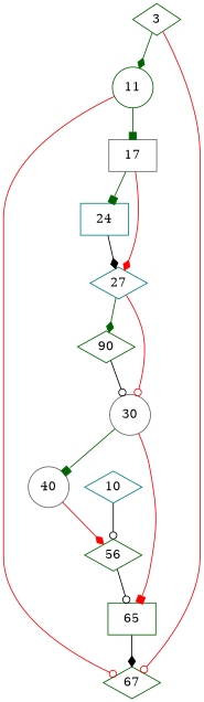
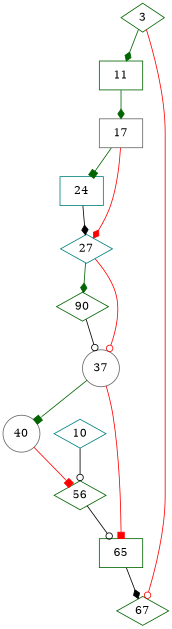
  strict digraph {
    node [color=darkgreen shape=diamond]
    edge [arrowhead=diamond color=red cond=false]
    3 [entry=true]
-   11 [shape=circle]
+   11 [shape=box]
    67
    17 [color=gray40 shape=box]
    24 [color=teal shape=box]
    27 [color=teal]
    n7 [label=90]
-   37 [color=gray40 shape=circle label=30]
+   37 [color=gray40 shape=circle]
    40 [color=gray40 shape=circle]
    65 [shape=box]
    n11 [label=56]
    n12 [color=teal label=10]
    3 -> 11 [color=darkgreen cond=true]
    3 -> 67 [arrowhead=odot]
-   11 -> 67 [arrowhead=odot]
-   11 -> 17 [arrowhead=box color=darkgreen cond=true]
+   11 -> 17 [color=darkgreen cond=true]
    17 -> 24 [arrowhead=box color=darkgreen cond=true]
    17 -> 27
    24 -> 27 [color="" cond=""]
    27 -> n7 [color=darkgreen cond=true]
    27 -> 37 [arrowhead=odot]
    n7 -> 37 [arrowhead=odot color="" cond=""]
    37 -> 40 [arrowhead=box color=darkgreen cond=true]
    37 -> 65 [arrowhead=box]
-   40 -> n11
+   40 -> n11 [arrowhead=box]
    65 -> 67 [color="" cond=""]
    n11 -> 65 [arrowhead=odot color="" cond=""]
    n12 -> n11 [arrowhead=odot color="" cond=""]
  }
